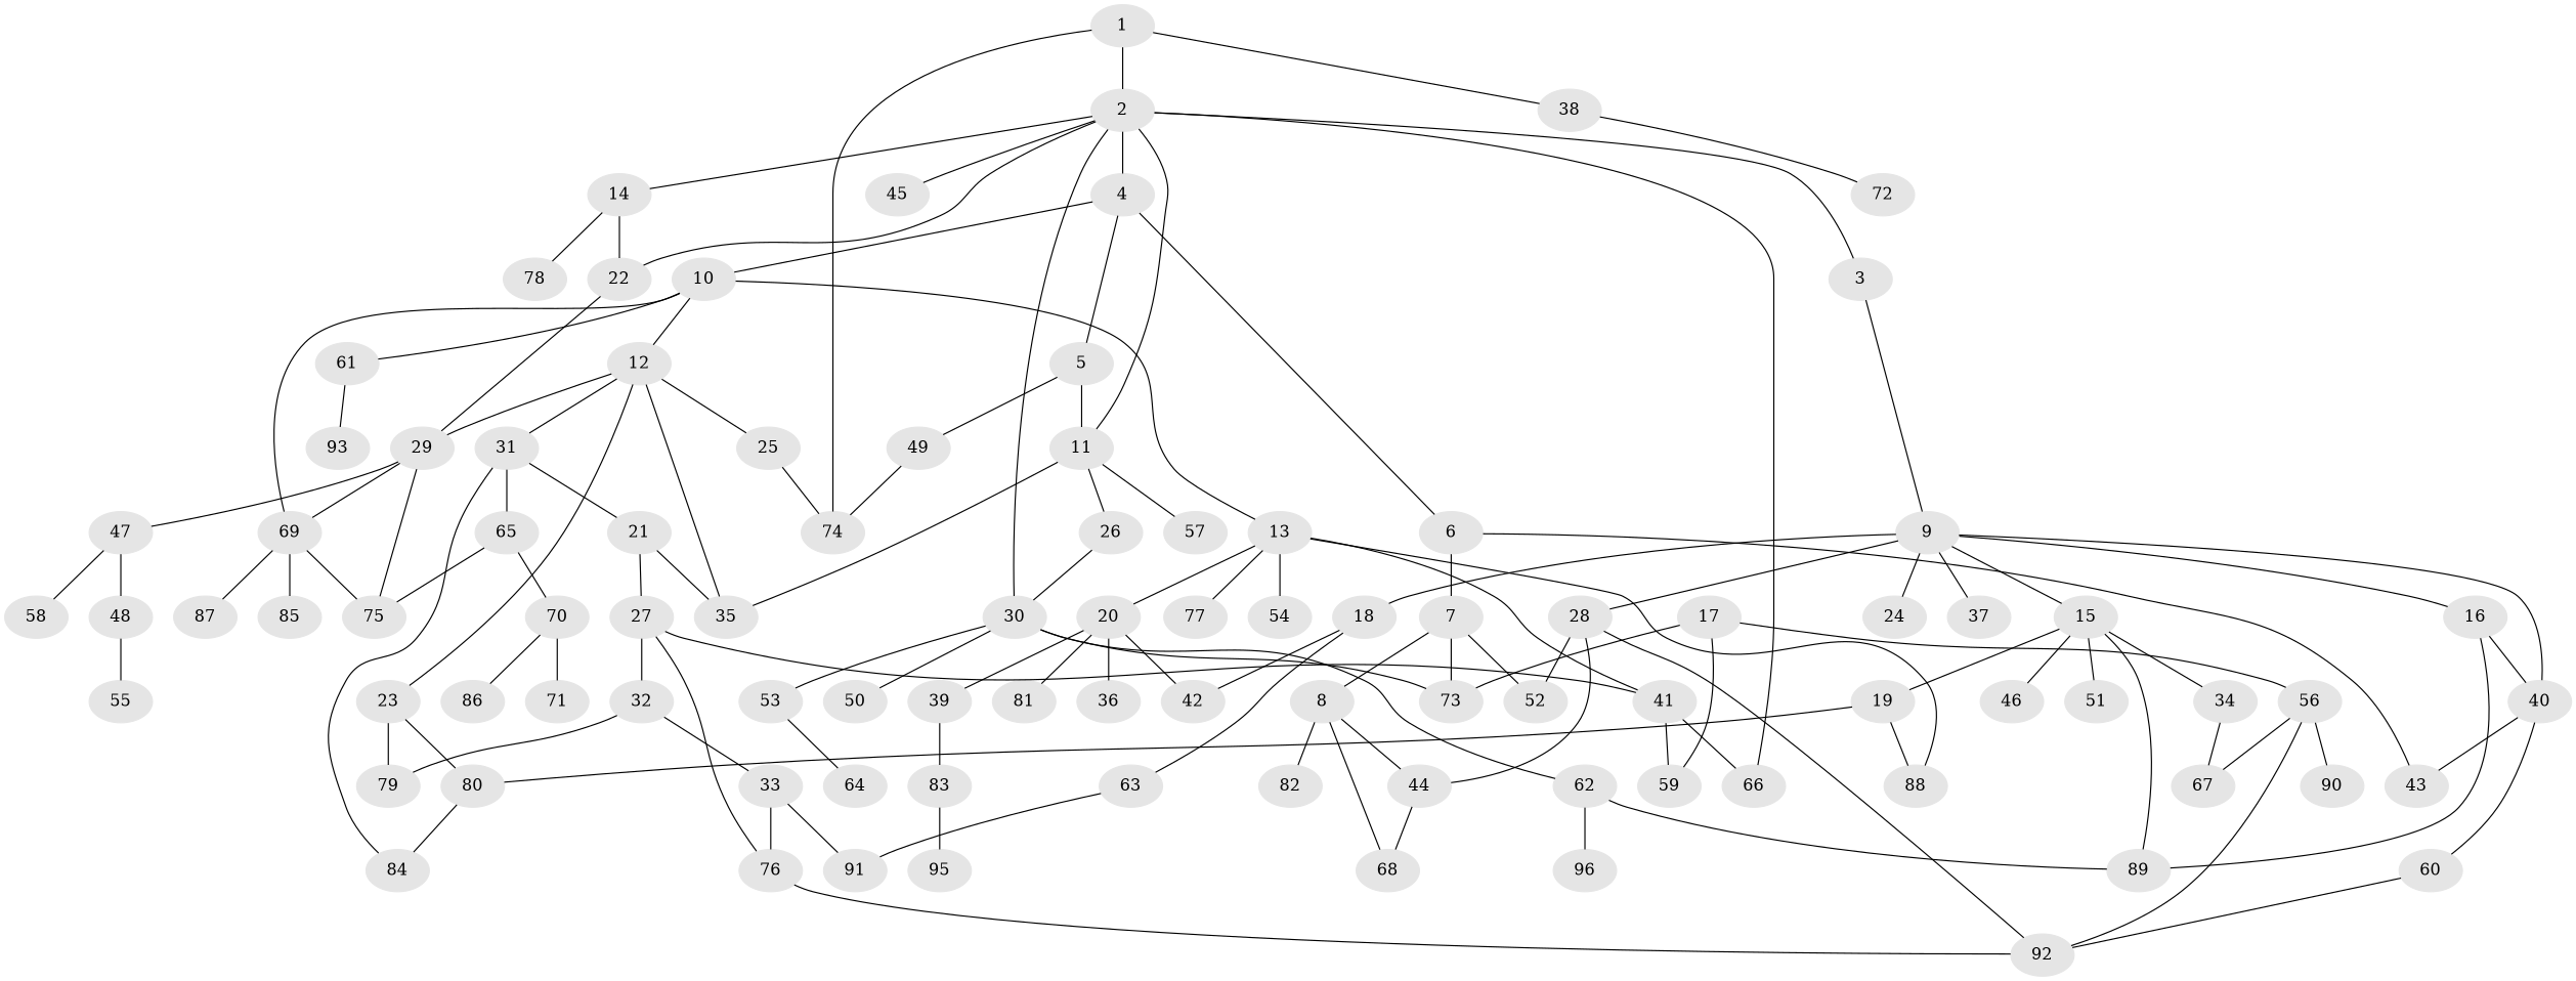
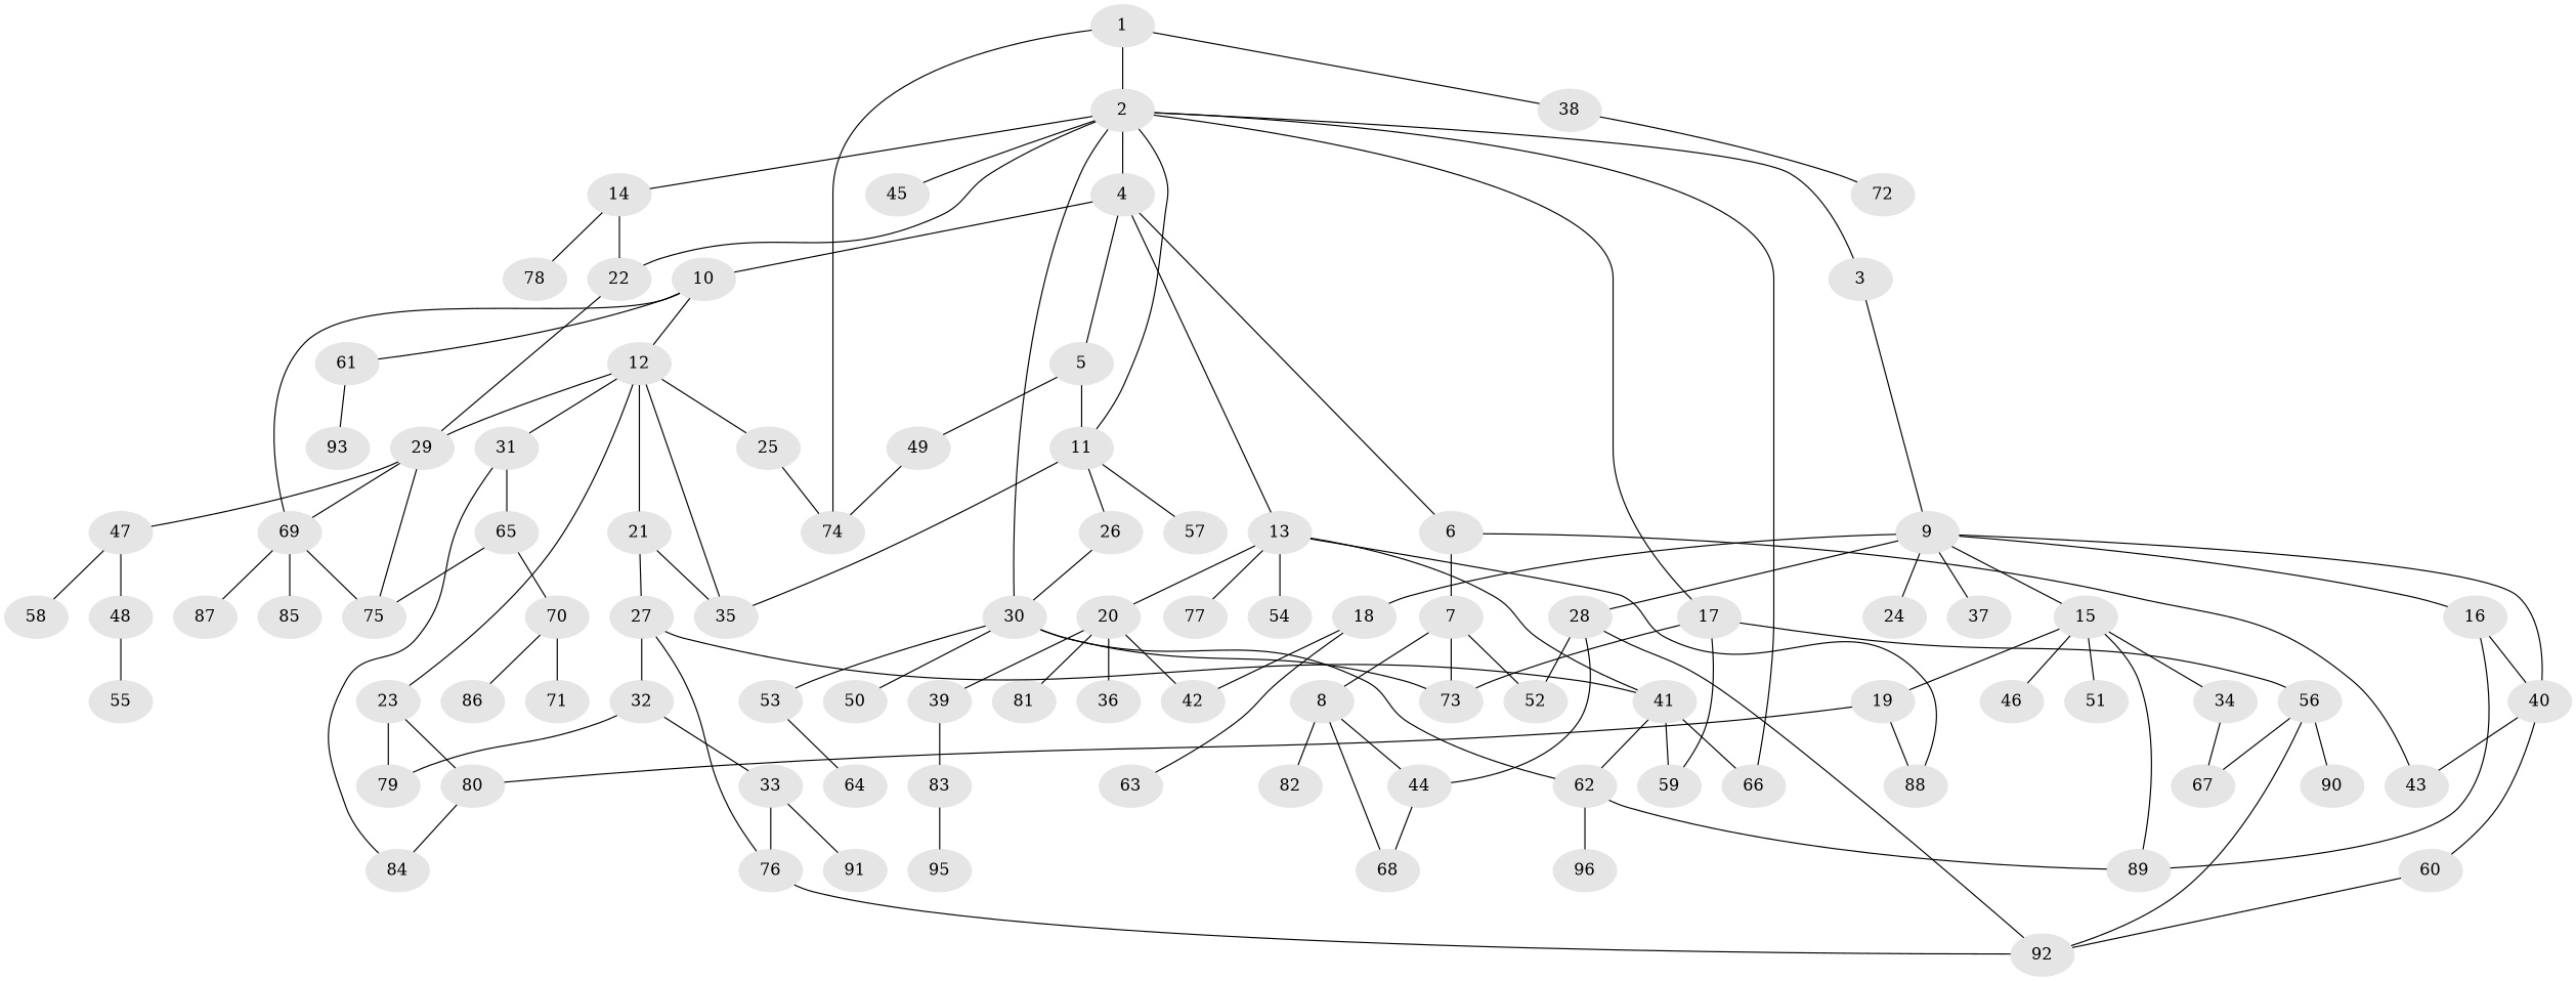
  graph {
    node [color=gray90 style=filled]
    1
    2
    38
    74
    3
    4
    11
    14
    17
    22
    30
    45
    66
    72
    9
    5
    6
    10
    26
    35
    57
    78
    73
    56
    59
    29
    50
    53
    62
    15
    16
    18
    24
    28
    37
    40
    49
    7
    43
    12
    13
    61
    69
    8
    52
    44
    68
    82
    19
    34
    46
    51
    89
    42
    63
    92
    60
    21
    23
    25
    31
    20
    41
    54
    77
    88
    93
    75
    85
    87
    27
    80
    79
    47
    65
    84
    36
    39
    81
    67
    90
    83
    32
    76
    33
    91
    48
    58
    64
    n90 [label=96]
    70
    95
    55
    71
    86
    1 -- 2
    1 -- 38
    1 -- 74
    2 -- 3
    2 -- 4
    2 -- 11
    2 -- 14
+   2 -- 17
    2 -- 22
    2 -- 30
    2 -- 45
    2 -- 66
    38 -- 72
    3 -- 9
    4 -- 5
    4 -- 6
    4 -- 10
    11 -- 26
    11 -- 35
    11 -- 57
    14 -- 22
    14 -- 78
    17 -- 73
    17 -- 56
    17 -- 59
    22 -- 29
    30 -- 73
    30 -- 50
    30 -- 53
    30 -- 62
    9 -- 15
    9 -- 16
    9 -- 18
    9 -- 24
    9 -- 28
    9 -- 37
    9 -- 40
    5 -- 11
    5 -- 49
    6 -- 7
    6 -- 43
    10 -- 12
-   10 -- 13
+   4 -- 13
    10 -- 61
    10 -- 69
    26 -- 30
    56 -- 92
    56 -- 67
    56 -- 90
    29 -- 69
    29 -- 75
    29 -- 47
    53 -- 64
    62 -- 89
    62 -- n90
    15 -- 19
    15 -- 34
    15 -- 46
    15 -- 51
    15 -- 89
    16 -- 40
    16 -- 89
    18 -- 42
    18 -- 63
    28 -- 52
    28 -- 44
    28 -- 92
    40 -- 43
    40 -- 60
    49 -- 74
    7 -- 73
    7 -- 8
    7 -- 52
    12 -- 35
    12 -- 29
-   31 -- 21
+   12 -- 21
    12 -- 23
    12 -- 25
    12 -- 31
    13 -- 20
    13 -- 41
    13 -- 54
    13 -- 77
    13 -- 88
    61 -- 93
    69 -- 75
    69 -- 85
    69 -- 87
    8 -- 44
    8 -- 68
    8 -- 82
    44 -- 68
    19 -- 88
    19 -- 80
    34 -- 67
-   63 -- 91
    60 -- 92
    21 -- 35
    21 -- 27
    23 -- 80
    23 -- 79
    25 -- 74
    31 -- 65
    31 -- 84
    20 -- 42
    20 -- 36
    20 -- 39
    20 -- 81
    41 -- 66
    41 -- 59
+   41 -- 62
    27 -- 41
    27 -- 32
    27 -- 76
    80 -- 84
    47 -- 48
    47 -- 58
    65 -- 75
    65 -- 70
    39 -- 83
    83 -- 95
    32 -- 79
    32 -- 33
    76 -- 92
    33 -- 76
    33 -- 91
    48 -- 55
    70 -- 71
    70 -- 86
  }
